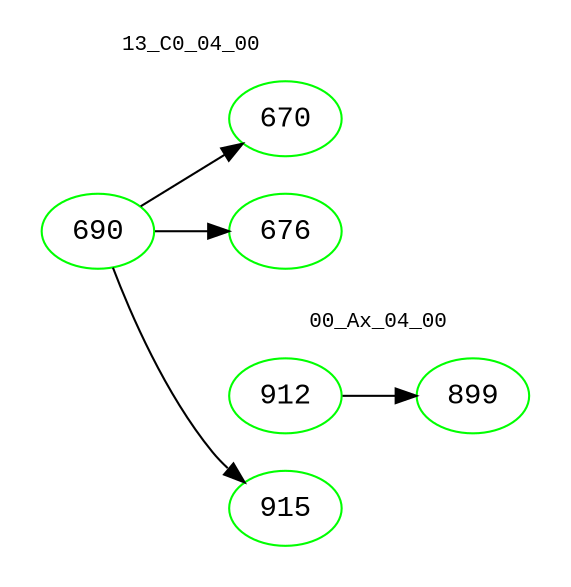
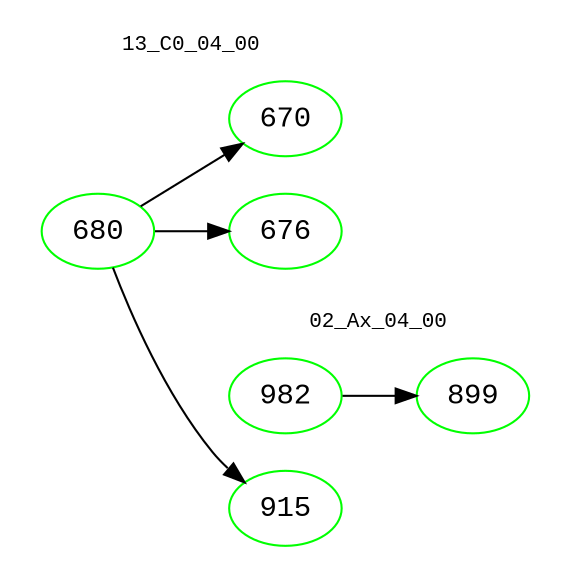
  digraph {
    fontname="Liberation Mono"
    rankdir=LR
    node [color=green fontname="Liberation Mono"]
    edge [color=black fontname="Liberation Mono"]
-   n1 [label=912]
+   n1 [label=982]
    n2 [label=899]
    n3 [label=915]
-   n4 [label=690]
+   n4 [label=680]
    n5 [label=676]
    n6 [label=670]
    subgraph cluster_1 {
      color=white
      fontsize=10
-     label="00_Ax_04_00"
+     label="02_Ax_04_00"
      n1
      n2
      n3
    }
    subgraph cluster_2 {
      color=white
      fontsize=10
      label="13_C0_04_00"
      n4
      n5
      n6
    }
    n1 -> n2
    n4 -> n3
    n4 -> n5
    n4 -> n6
  }
